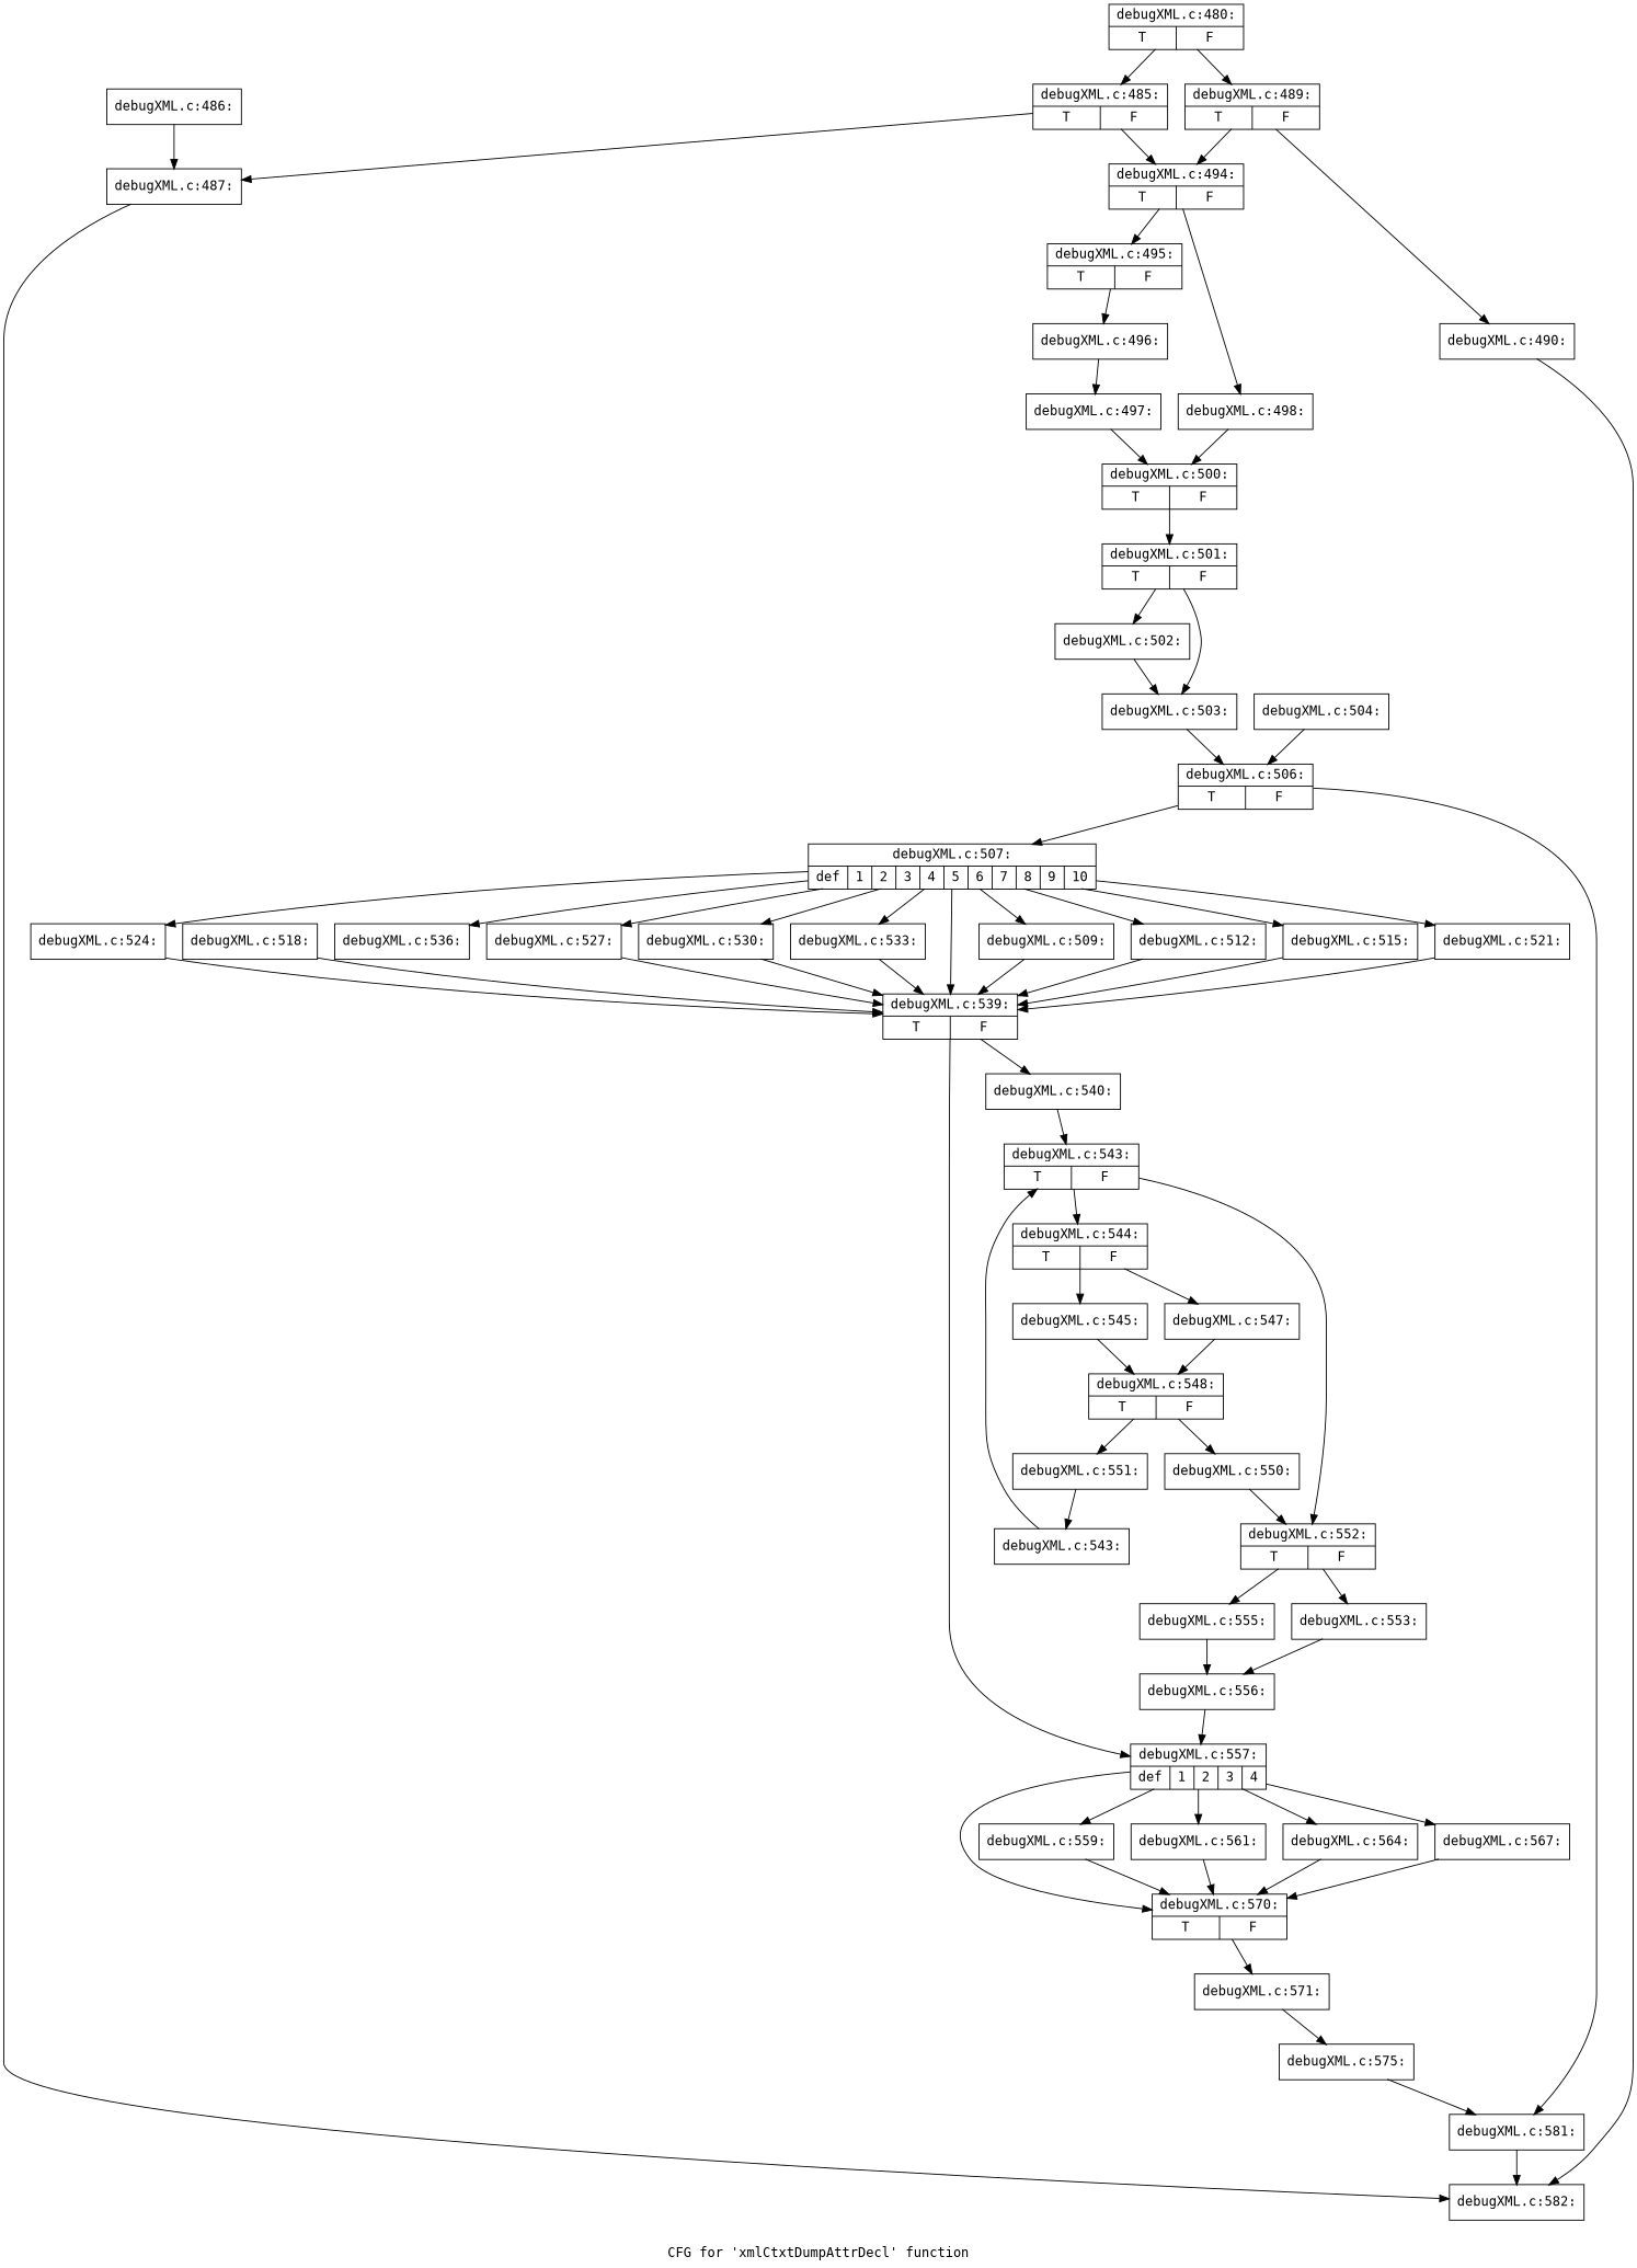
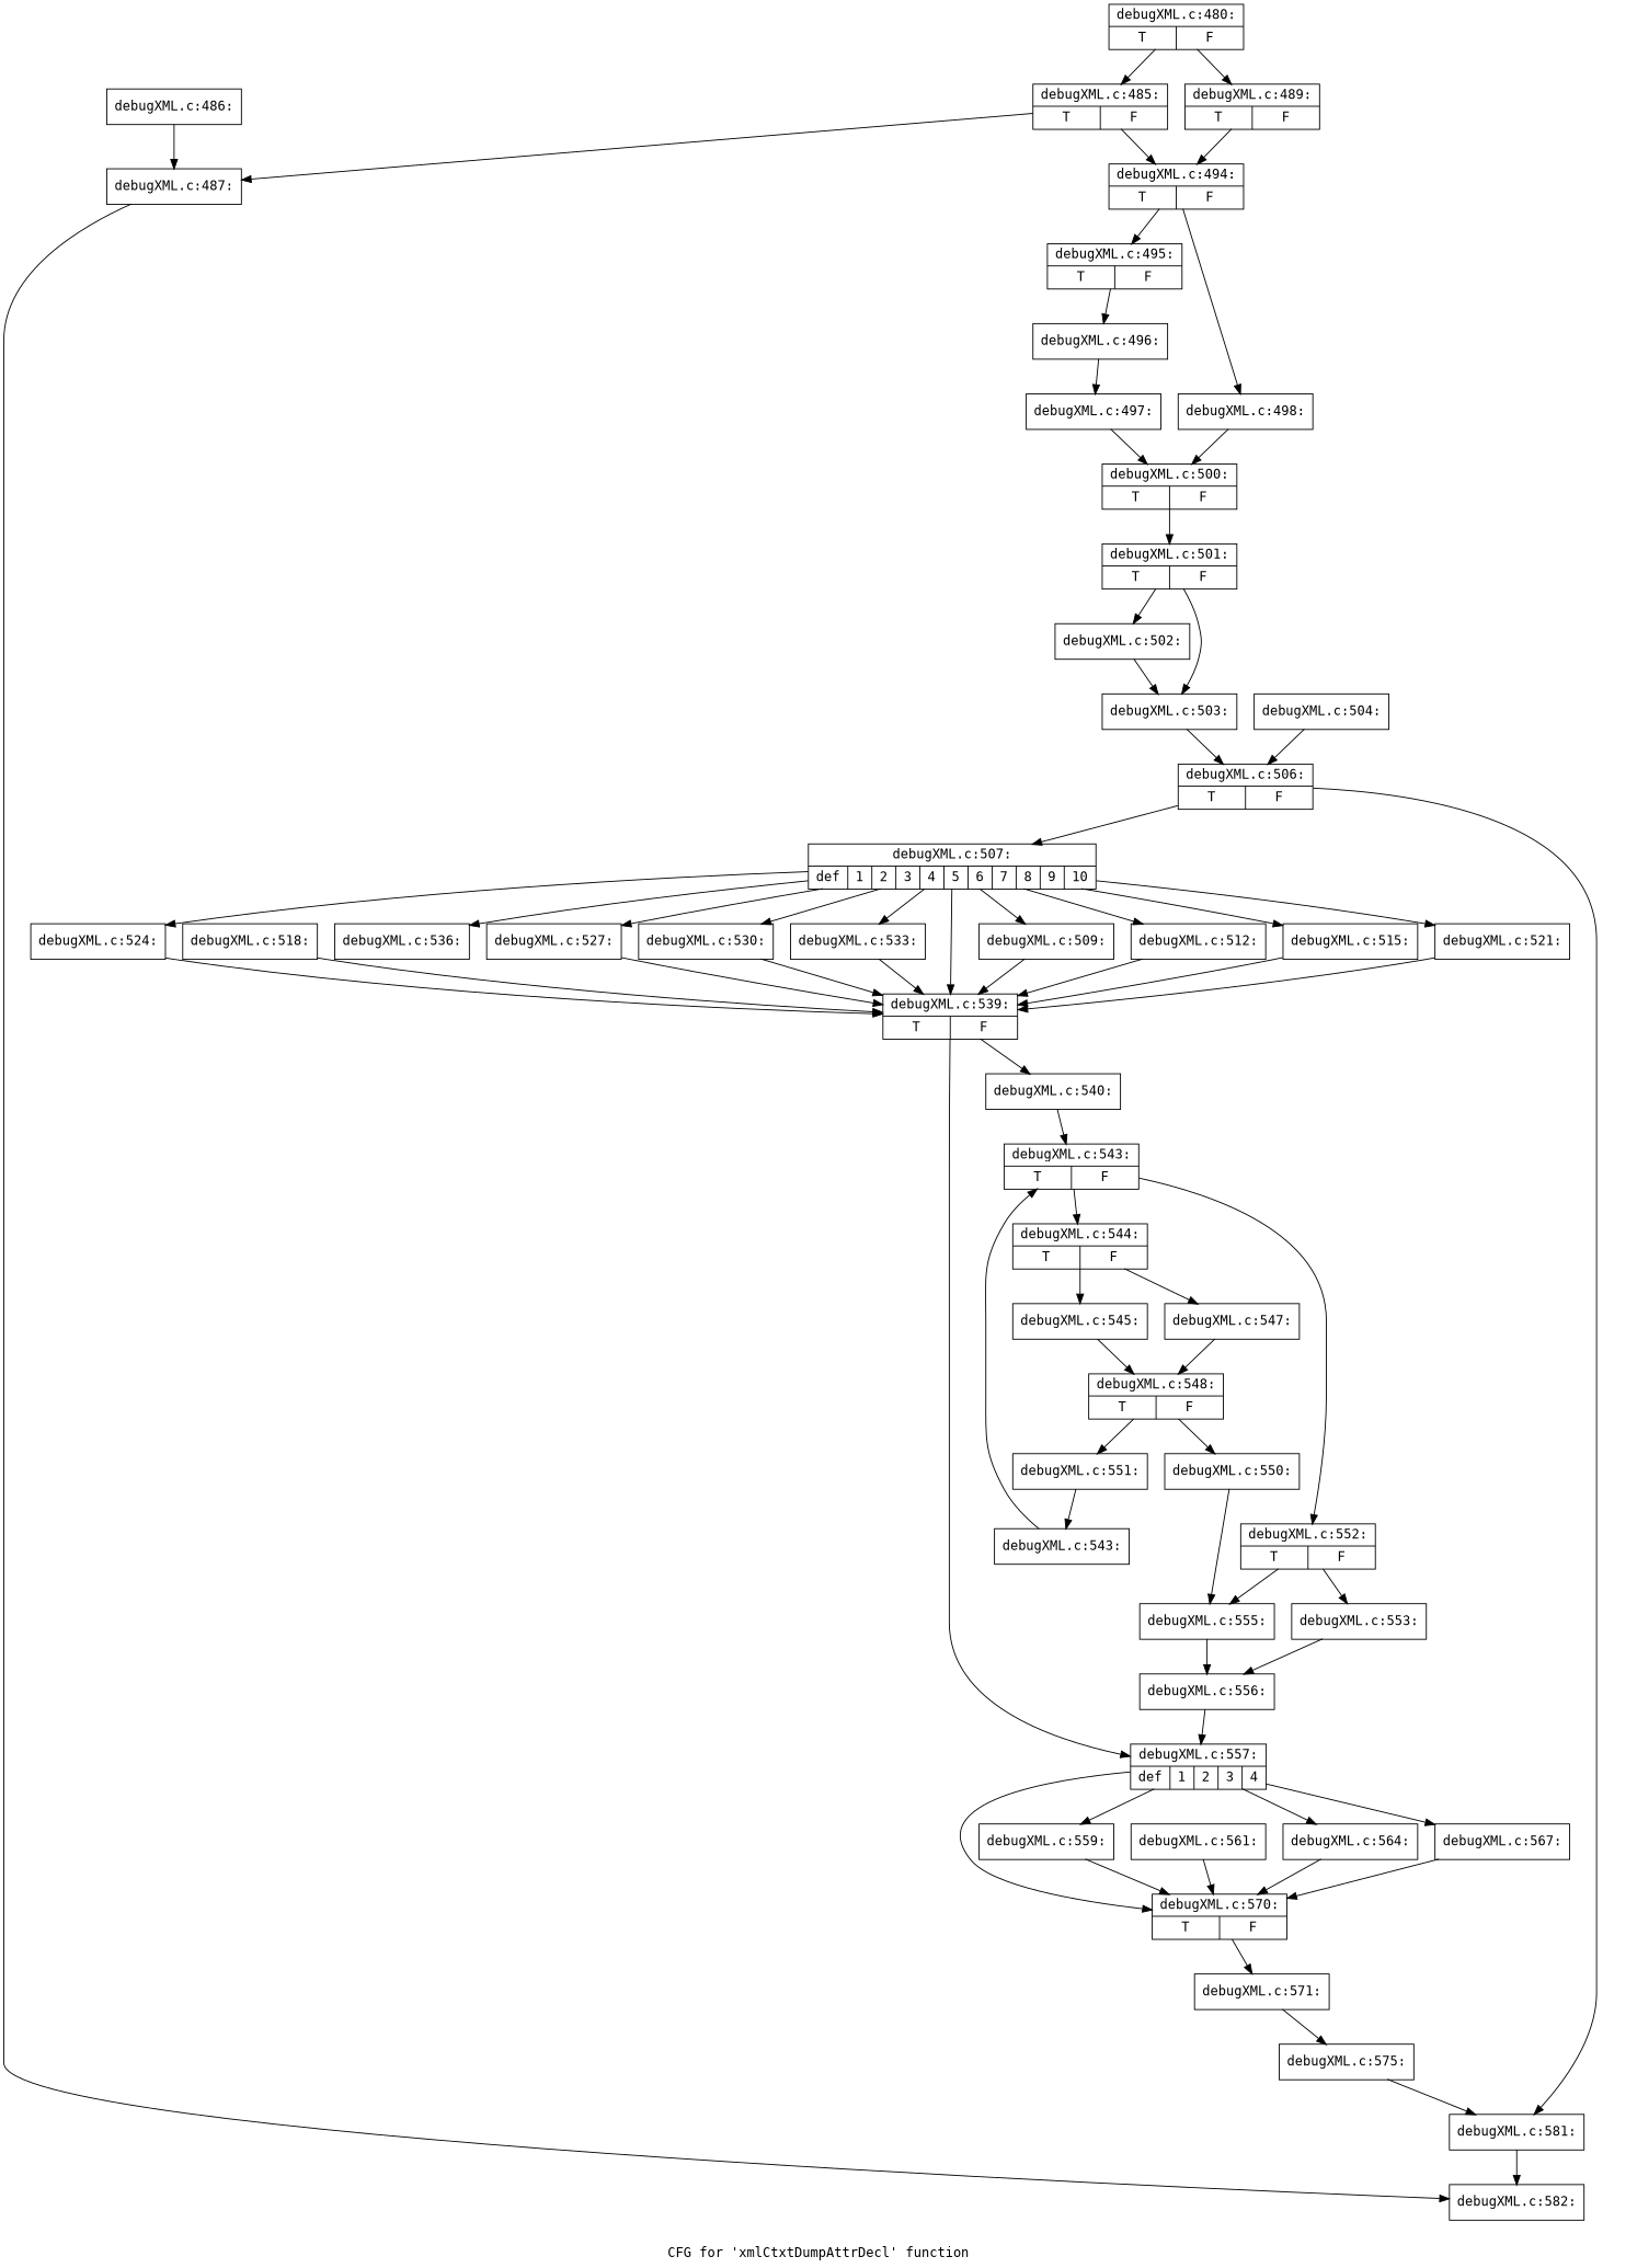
  digraph {
    fontname="DejaVu Sans Mono"
    label="CFG for 'xmlCtxtDumpAttrDecl' function"
    node [fontname="DejaVu Sans Mono" shape=record]
    edge [fontname="DejaVu Sans Mono"]
    n1 [label="{debugXML.c:480:|{<s0>T|<s1>F}}"]
    n2 [label="{debugXML.c:485:|{<s0>T|<s1>F}}"]
    n3 [label="{debugXML.c:489:|{<s0>T|<s1>F}}"]
    n4 [label="{debugXML.c:487:}"]
    n5 [label="{debugXML.c:494:|{<s0>T|<s1>F}}"]
-   n6 [label="{debugXML.c:490:}"]
    n7 [label="{debugXML.c:582:}"]
    n8 [label="{debugXML.c:486:}"]
    n9 [label="{debugXML.c:495:|{<s0>T|<s1>F}}"]
    n10 [label="{debugXML.c:498:}"]
    n11 [label="{debugXML.c:496:}"]
    n12 [label="{debugXML.c:500:|{<s0>T|<s1>F}}"]
    n13 [label="{debugXML.c:497:}"]
    n14 [label="{debugXML.c:501:|{<s0>T|<s1>F}}"]
    n15 [label="{debugXML.c:503:}"]
    n16 [label="{debugXML.c:502:}"]
    n17 [label="{debugXML.c:504:}"]
    n18 [label="{debugXML.c:506:|{<s0>T|<s1>F}}"]
    n19 [label="{debugXML.c:581:}"]
    n20 [label="{debugXML.c:507:|{<s0>def|<s1>1|<s2>2|<s3>3|<s4>4|<s5>5|<s6>6|<s7>7|<s8>8|<s9>9|<s10>10}}"]
    n21 [label="{debugXML.c:539:|{<s0>T|<s1>F}}"]
    n22 [label="{debugXML.c:509:}"]
    n23 [label="{debugXML.c:512:}"]
    n24 [label="{debugXML.c:515:}"]
    n25 [label="{debugXML.c:521:}"]
    n26 [label="{debugXML.c:524:}"]
    n27 [label="{debugXML.c:527:}"]
    n28 [label="{debugXML.c:530:}"]
    n29 [label="{debugXML.c:533:}"]
    n30 [label="{debugXML.c:536:}"]
    n31 [label="{debugXML.c:540:}"]
    n32 [label="{debugXML.c:557:|{<s0>def|<s1>1|<s2>2|<s3>3|<s4>4}}"]
    n33 [label="{debugXML.c:518:}"]
    n34 [label="{debugXML.c:543:|{<s0>T|<s1>F}}"]
    n35 [label="{debugXML.c:570:|{<s0>T|<s1>F}}"]
    n36 [label="{debugXML.c:559:}"]
    n37 [label="{debugXML.c:561:}"]
    n38 [label="{debugXML.c:564:}"]
    n39 [label="{debugXML.c:567:}"]
    n40 [label="{debugXML.c:544:|{<s0>T|<s1>F}}"]
    n41 [label="{debugXML.c:552:|{<s0>T|<s1>F}}"]
    n42 [label="{debugXML.c:571:}"]
    n43 [label="{debugXML.c:545:}"]
    n44 [label="{debugXML.c:547:}"]
    n45 [label="{debugXML.c:553:}"]
    n46 [label="{debugXML.c:555:}"]
    n47 [label="{debugXML.c:548:|{<s0>T|<s1>F}}"]
    n48 [label="{debugXML.c:556:}"]
    n49 [label="{debugXML.c:550:}"]
    n50 [label="{debugXML.c:551:}"]
    n51 [label="{debugXML.c:543:}"]
    n52 [label="{debugXML.c:575:}"]
    n1 -> n2
    n1 -> n3
    n2 -> n4
    n2 -> n5
    n3 -> n5
-   n3 -> n6
    n4 -> n7
    n5 -> n9
    n5 -> n10
-   n6 -> n7
    n8 -> n4
    n9 -> n11
    n10 -> n12
    n11 -> n13
    n12 -> n14
    n13 -> n12
    n14 -> n15
    n14 -> n16
    n15 -> n18
    n16 -> n15
    n17 -> n18
    n18 -> n19
    n18 -> n20
    n19 -> n7
    n20 -> n21
    n20 -> n22
    n20 -> n23
    n20 -> n24
    n20 -> n25
    n20 -> n26
    n20 -> n27
    n20 -> n28
    n20 -> n29
    n20 -> n30
    n21 -> n31
    n21 -> n32
    n22 -> n21
    n23 -> n21
    n24 -> n21
    n25 -> n21
    n26 -> n21
    n27 -> n21
    n28 -> n21
    n29 -> n21
    n31 -> n34
    n32 -> n35
    n32 -> n36
-   n32 -> n37
    n32 -> n38
    n32 -> n39
    n33 -> n21
    n34 -> n40
    n34 -> n41
    n35 -> n42
    n36 -> n35
    n37 -> n35
    n38 -> n35
    n39 -> n35
    n40 -> n43
    n40 -> n44
    n41 -> n45
    n41 -> n46
    n42 -> n52
    n43 -> n47
    n44 -> n47
    n45 -> n48
    n46 -> n48
    n47 -> n49
    n47 -> n50
    n48 -> n32
-   n49 -> n41
+   n49 -> n46
    n50 -> n51
    n51 -> n34
    n52 -> n19
  }
